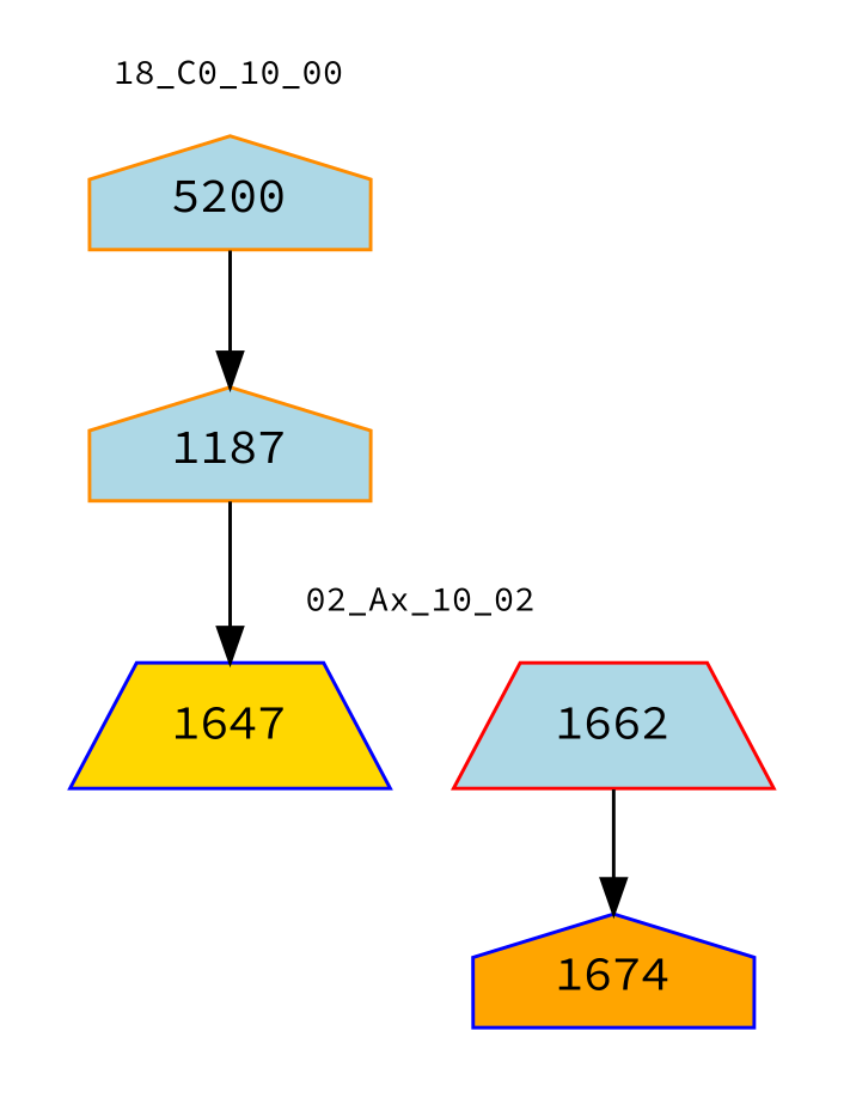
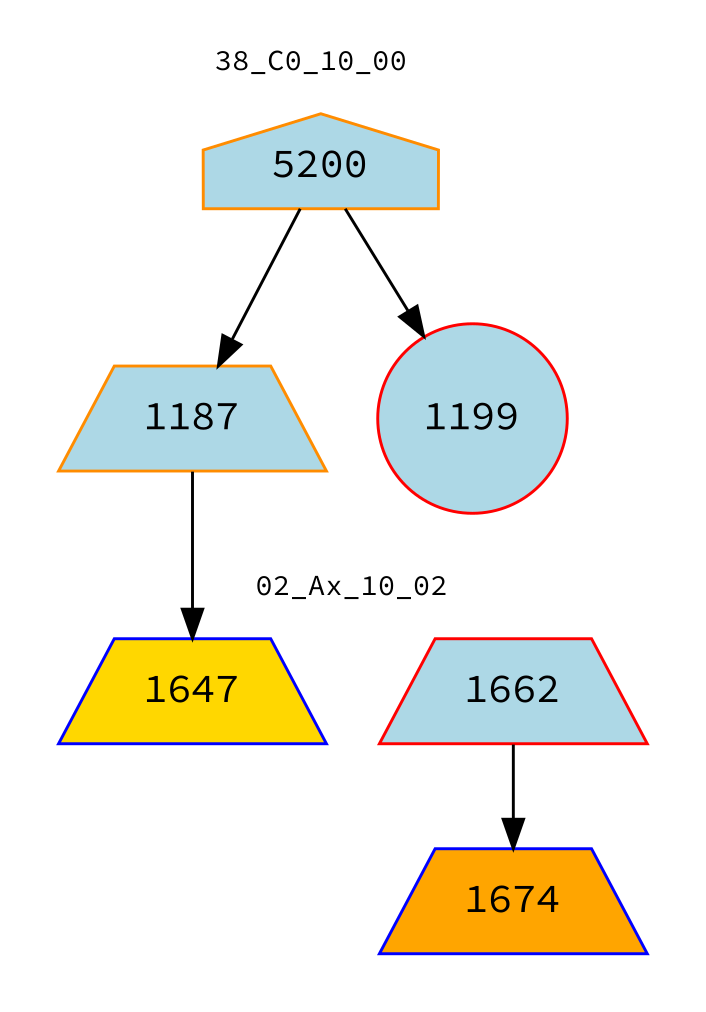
  digraph {
    fontname="Source Code Pro"
    node [color=red fillcolor=lightblue fontname="Source Code Pro" shape=house style=filled]
    edge [color=black fontname="Source Code Pro"]
    n1 [label=1662 shape=trapezium]
    n2 [color=blue fillcolor=gold label=1647 shape=trapezium]
-   n3 [color=blue fillcolor=orange label=1674]
+   n3 [color=blue fillcolor=orange label=1674 shape=trapezium]
    n4 [color=darkorange label=5200]
-   n5 [color=darkorange label=1187]
+   n5 [color=darkorange label=1187 shape=trapezium]
+   n6 [label=1199 shape=circle]
    subgraph cluster_1 {
      color=white
      fontsize=10
      label="02_Ax_10_02"
      n1
      n2
      n3
    }
    subgraph cluster_2 {
      color=white
      fontsize=10
-     label="18_C0_10_00"
+     label="38_C0_10_00"
      n4
      n5
+     n6
    }
    n1 -> n3
    n4 -> n5
+   n4 -> n6
    n5 -> n2
  }
